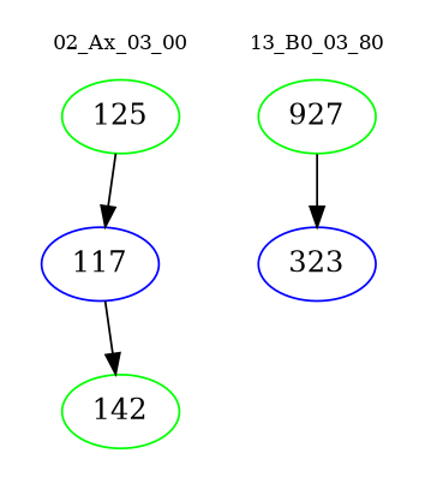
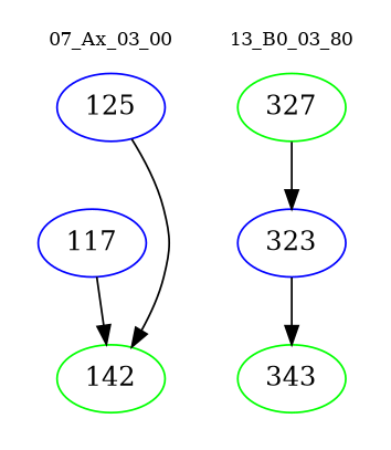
  digraph {
    node [color=green]
    edge [color=black]
-   n1 [label=125]
+   n1 [color=blue label=125]
    n2 [color=blue label=117]
    n3 [label=142]
-   n4 [label=927]
+   n4 [label=327]
    n5 [color=blue label=323]
+   n6 [label=343]
    subgraph cluster_1 {
      color=white
      fontsize=10
-     label="02_Ax_03_00"
+     label="07_Ax_03_00"
      n1
      n2
      n3
    }
    subgraph cluster_2 {
      color=white
      fontsize=10
      label="13_B0_03_80"
      n4
      n5
+     n6
    }
-   n1 -> n2
+   n1 -> n3
    n2 -> n3
    n4 -> n5
+   n5 -> n6
  }
